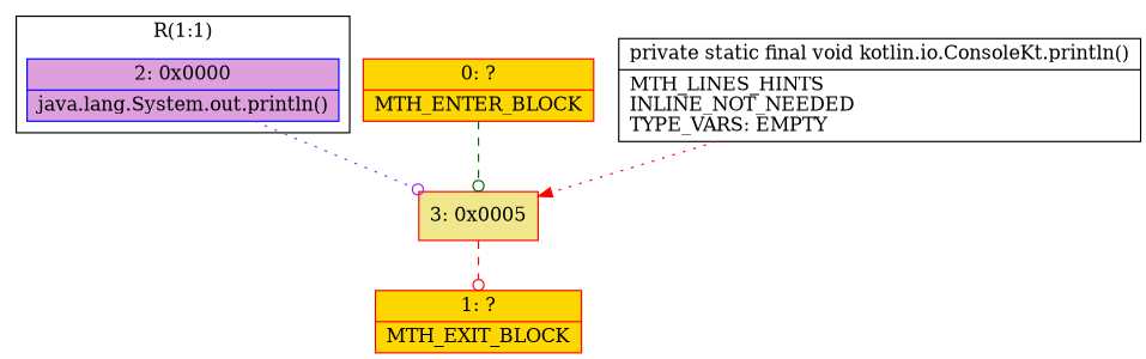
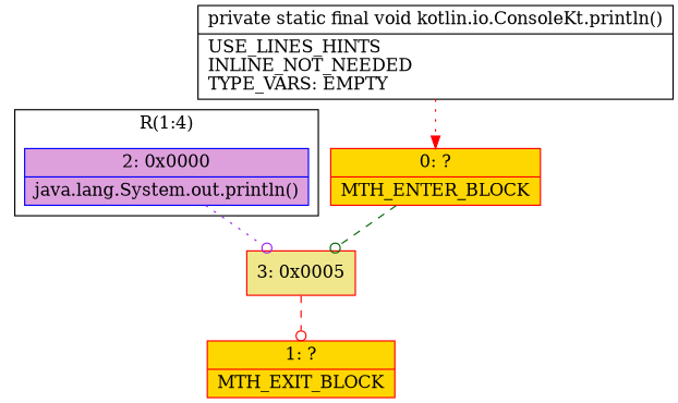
  digraph {
    node [color=red fillcolor=gold shape=record style=filled]
    edge [arrowhead=odot color=red style=dotted]
    n1 [color=blue fillcolor=plum label="{2\:\ 0x0000|java.lang.System.out.println()\l}"]
    n2 [fillcolor=khaki label="{3\:\ 0x0005}"]
    n3 [label="{1\:\ ?|MTH_EXIT_BLOCK\l}"]
    n4 [label="{0\:\ ?|MTH_ENTER_BLOCK\l}"]
-   n5 [fillcolor=white label="{private static final void kotlin.io.ConsoleKt.println()  | MTH_LINES_HINTS\lINLINE_NOT_NEEDED\lTYPE_VARS: EMPTY\l}" color=""]
+   n5 [fillcolor=white label="{private static final void kotlin.io.ConsoleKt.println()  | USE_LINES_HINTS\lINLINE_NOT_NEEDED\lTYPE_VARS: EMPTY\l}" color=""]
    subgraph cluster_1 {
-     label="R(1:1)"
+     label="R(1:4)"
      n1
    }
    n1 -> n2 [color=purple]
    n2 -> n3 [style=dashed]
    n4 -> n2 [color=darkgreen style=dashed]
-   n5 -> n2 [arrowhead=normal]
+   n5 -> n4 [arrowhead=normal]
  }
